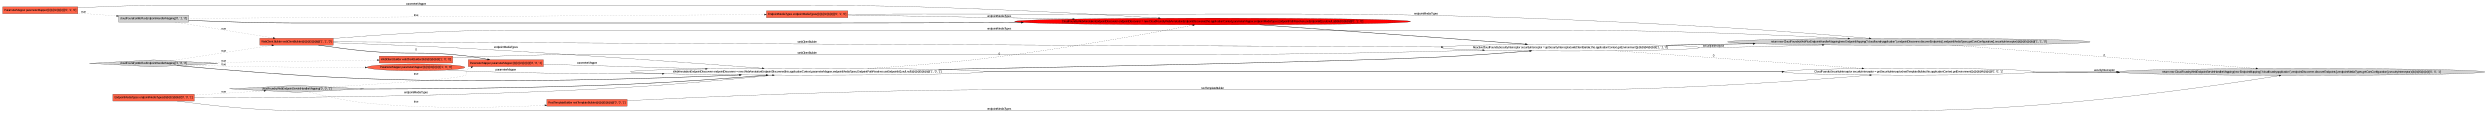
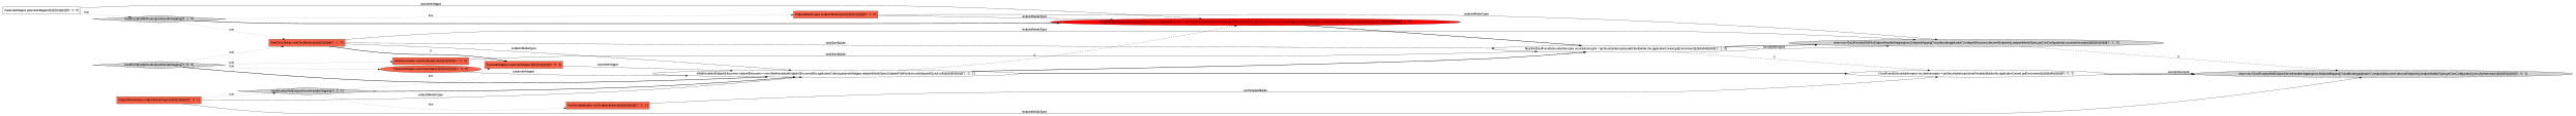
  digraph {
    fontname="Liberation Sans"
    rankdir=LR
    node [fillcolor=tomato fontname="Liberation Sans" shape=ellipse style=filled]
    edge [fontname="Liberation Sans" style=solid]
    n1 [fillcolor=lightgray label="cloudFoundryWebFluxEndpointHandlerMapping['1', '0', '0']" shape=diamond]
    n2 [fillcolor=white label="WebAnnotationEndpointDiscoverer endpointDiscoverer = new WebAnnotationEndpointDiscoverer(this.applicationContext,parameterMapper,endpointMediaTypes,EndpointPathResolver.useEndpointId(),null,null)@@@3@@@['1', '0', '1']"]
    n3 [label="WebClient.Builder webClientBuilder@@@2@@@['1', '1', '0']" shape=box]
    n4 [label="ParameterMapper parameterMapper@@@2@@@['1', '0', '0']"]
    n5 [label="WebClient.Builder webClientBuilder@@@2@@@['1', '0', '0']" shape=box]
    n6 [fillcolor=red label="CloudFoundryWebAnnotationEndpointDiscoverer endpointDiscoverer = new CloudFoundryWebAnnotationEndpointDiscoverer(this.applicationContext,parameterMapper,endpointMediaTypes,EndpointPathResolver.useEndpointId(),null,null,)@@@3@@@['0', '1', '0']"]
    n7 [fillcolor=white label="CloudFoundrySecurityInterceptor securityInterceptor = getSecurityInterceptor(restTemplateBuilder,this.applicationContext.getEnvironment())@@@4@@@['0', '0', '1']"]
    n8 [fillcolor=white label="ReactiveCloudFoundrySecurityInterceptor securityInterceptor = getSecurityInterceptor(webClientBuilder,this.applicationContext.getEnvironment())@@@4@@@['1', '1', '0']"]
    n9 [label="ParameterMapper parameterMapper@@@2@@@['0', '0', '1']" shape=box]
    n10 [fillcolor=lightgray label="return new CloudFoundryWebFluxEndpointHandlerMapping(new EndpointMapping(\"/cloudfoundryapplication\"),endpointDiscoverer.discoverEndpoints(),endpointMediaTypes,getCorsConfiguration(),securityInterceptor)@@@5@@@['1', '1', '0']"]
-   n11 [label="ParameterMapper parameterMapper@@@2@@@['0', '1', '0']" shape=box]
-   n12 [fillcolor=lightgray label="cloudFoundryWebFluxEndpointHandlerMapping['0', '1', '0']" shape=box]
+   n11 [fillcolor=white label="ParameterMapper parameterMapper@@@2@@@['0', '1', '0']" shape=box]
+   n12 [fillcolor=lightgray label="cloudFoundryWebFluxEndpointHandlerMapping['0', '1', '0']" shape=diamond]
    n13 [fillcolor=lightgray label="return new CloudFoundryWebEndpointServletHandlerMapping(new EndpointMapping(\"/cloudfoundryapplication\"),endpointDiscoverer.discoverEndpoints(),endpointMediaTypes,getCorsConfiguration(),securityInterceptor)@@@5@@@['0', '0', '1']"]
    n14 [label="EndpointMediaTypes endpointMediaTypes@@@2@@@['0', '0', '1']" shape=box]
    n15 [fillcolor=lightgray label="cloudFoundryWebEndpointServletHandlerMapping['0', '0', '1']" shape=diamond]
    n16 [label="EndpointMediaTypes endpointMediaTypes@@@2@@@['0', '1', '0']" shape=box]
    n17 [label="RestTemplateBuilder restTemplateBuilder@@@2@@@['0', '0', '1']" shape=box]
    n1 -> n2 [style=bold]
    n1 -> n3 [label=true style=dotted]
    n1 -> n4 [label=true style=dotted]
    n1 -> n5 [label=true style=dotted]
    n2 -> n6 [label=0 style=dashed]
    n2 -> n7 [style=bold]
    n2 -> n8 [style=bold]
    n3 -> n2 [label=endpointMediaTypes]
    n3 -> n8 [label=webClientBuilder]
    n3 -> n9 [label=0 style=bold]
    n3 -> n10 [label=endpointMediaTypes]
    n4 -> n2 [label=parameterMapper]
    n5 -> n8 [label=webClientBuilder]
    n6 -> n8 [style=bold]
    n7 -> n13 [style=bold]
    n7 -> n13 [label=securityInterceptor]
    n8 -> n7 [label=0 style=dashed]
    n8 -> n10 [label=securityInterceptor]
    n8 -> n10 [style=bold]
    n9 -> n2 [label=parameterMapper]
    n10 -> n13 [label=0 style=dashed]
    n11 -> n6 [label=parameterMapper]
    n11 -> n12 [label=true style=dotted]
    n12 -> n3 [label=true style=dotted]
    n12 -> n6 [style=bold]
    n12 -> n16 [label=true style=dotted]
    n14 -> n2 [label=endpointMediaTypes]
    n14 -> n13 [label=endpointMediaTypes]
    n14 -> n15 [label=true style=dotted]
    n15 -> n2 [style=bold]
    n15 -> n9 [label=true style=dotted]
    n15 -> n17 [label=true style=dotted]
    n16 -> n6 [label=endpointMediaTypes]
    n16 -> n10 [label=endpointMediaTypes]
    n17 -> n7 [label=restTemplateBuilder]
  }
